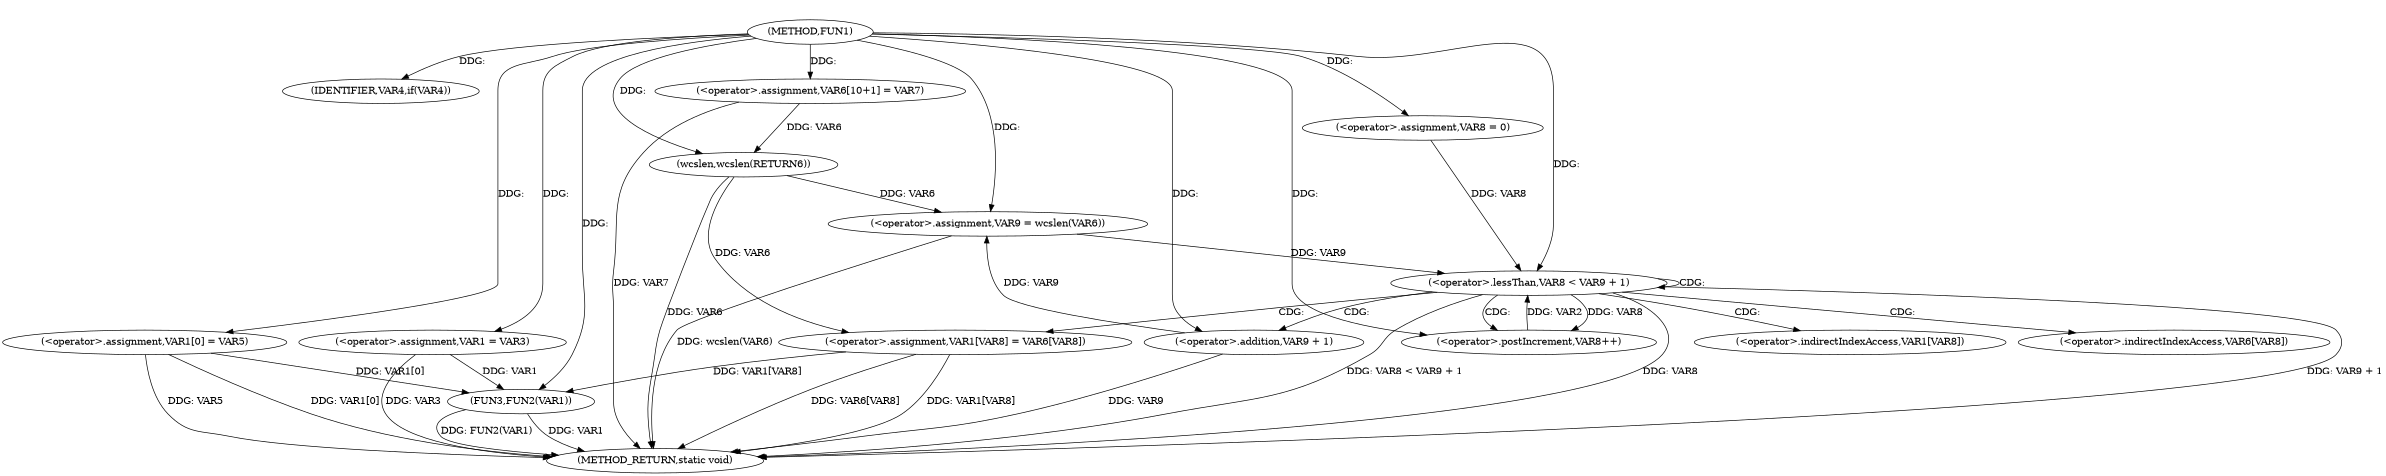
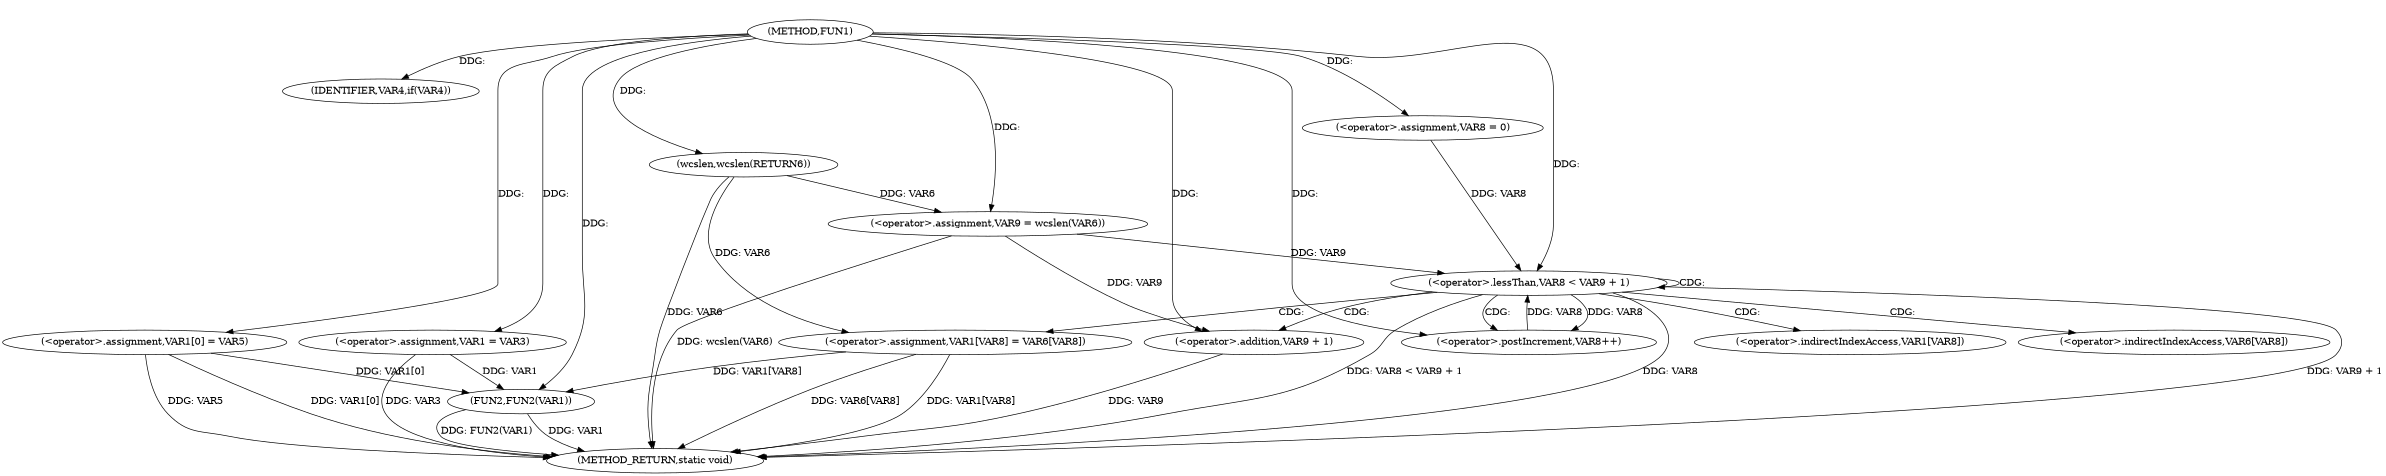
  digraph {
    n1 [label="(METHOD,FUN1)"]
    n2 [label="(IDENTIFIER,VAR4,if(VAR4))"]
    n3 [label="(<operator>.assignment,VAR1 = VAR3)"]
    n4 [label="(<operator>.assignment,VAR1[0] = VAR5)"]
-   n5 [label="(<operator>.assignment,VAR6[10+1] = VAR7)"]
    n6 [label="(<operator>.assignment,VAR9 = wcslen(VAR6))"]
    n7 [label="(wcslen,wcslen(RETURN6))"]
    n8 [label="(<operator>.assignment,VAR8 = 0)"]
    n9 [label="(<operator>.lessThan,VAR8 < VAR9 + 1)"]
    n10 [label="(<operator>.addition,VAR9 + 1)"]
    n11 [label="(<operator>.postIncrement,VAR8++)"]
-   n12 [label="(FUN3,FUN2(VAR1))"]
+   n12 [label="(FUN2,FUN2(VAR1))"]
    n13 [label="(METHOD_RETURN,static void)"]
    n14 [label="(<operator>.assignment,VAR1[VAR8] = VAR6[VAR8])"]
    n15 [label="(<operator>.indirectIndexAccess,VAR1[VAR8])"]
    n16 [label="(<operator>.indirectIndexAccess,VAR6[VAR8])"]
    n1 -> n2 [label="DDG: "]
    n1 -> n3 [label="DDG: "]
    n1 -> n4 [label="DDG: "]
-   n1 -> n5 [label="DDG: "]
    n1 -> n6 [label="DDG: "]
    n1 -> n7 [label="DDG: "]
    n1 -> n8 [label="DDG: "]
    n1 -> n9 [label="DDG: "]
    n1 -> n10 [label="DDG: "]
    n1 -> n11 [label="DDG: "]
    n1 -> n12 [label="DDG: "]
    n3 -> n12 [label="DDG: VAR1"]
    n3 -> n13 [label="DDG: VAR3"]
    n4 -> n12 [label="DDG: VAR1[0]"]
    n4 -> n13 [label="DDG: VAR5"]
    n4 -> n13 [label="DDG: VAR1[0]"]
-   n5 -> n7 [label="DDG: VAR6"]
-   n5 -> n13 [label="DDG: VAR7"]
    n6 -> n9 [label="DDG: VAR9"]
-   n10 -> n6 [label="DDG: VAR9"]
+   n6 -> n10 [label="DDG: VAR9"]
    n6 -> n13 [label="DDG: wcslen(VAR6)"]
    n7 -> n6 [label="DDG: VAR6"]
    n7 -> n13 [label="DDG: VAR6"]
    n7 -> n14 [label="DDG: VAR6"]
    n8 -> n9 [label="DDG: VAR8"]
    n9 -> n9 [label="CDG: "]
    n9 -> n10 [label="CDG: "]
    n9 -> n11 [label="DDG: VAR8"]
    n9 -> n11 [label="CDG: "]
    n9 -> n13 [label="DDG: VAR8 < VAR9 + 1"]
    n9 -> n13 [label="DDG: VAR8"]
    n9 -> n13 [label="DDG: VAR9 + 1"]
    n9 -> n14 [label="CDG: "]
    n9 -> n15 [label="CDG: "]
    n9 -> n16 [label="CDG: "]
    n10 -> n13 [label="DDG: VAR9"]
-   n11 -> n9 [label="DDG: VAR2"]
+   n11 -> n9 [label="DDG: VAR8"]
    n12 -> n13 [label="DDG: FUN2(VAR1)"]
    n12 -> n13 [label="DDG: VAR1"]
    n14 -> n12 [label="DDG: VAR1[VAR8]"]
    n14 -> n13 [label="DDG: VAR1[VAR8]"]
    n14 -> n13 [label="DDG: VAR6[VAR8]"]
  }
